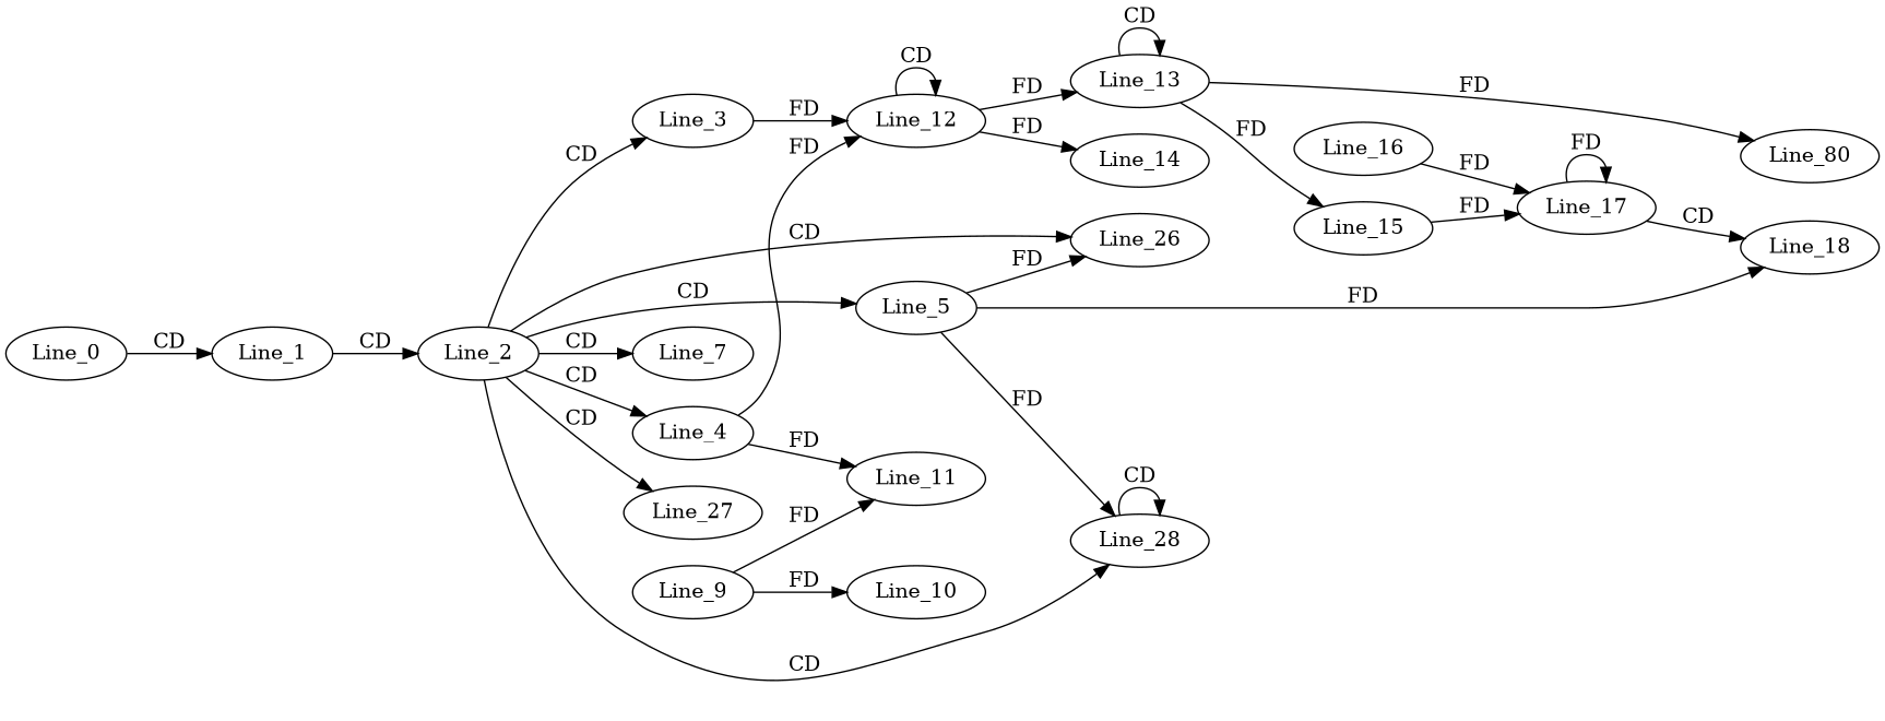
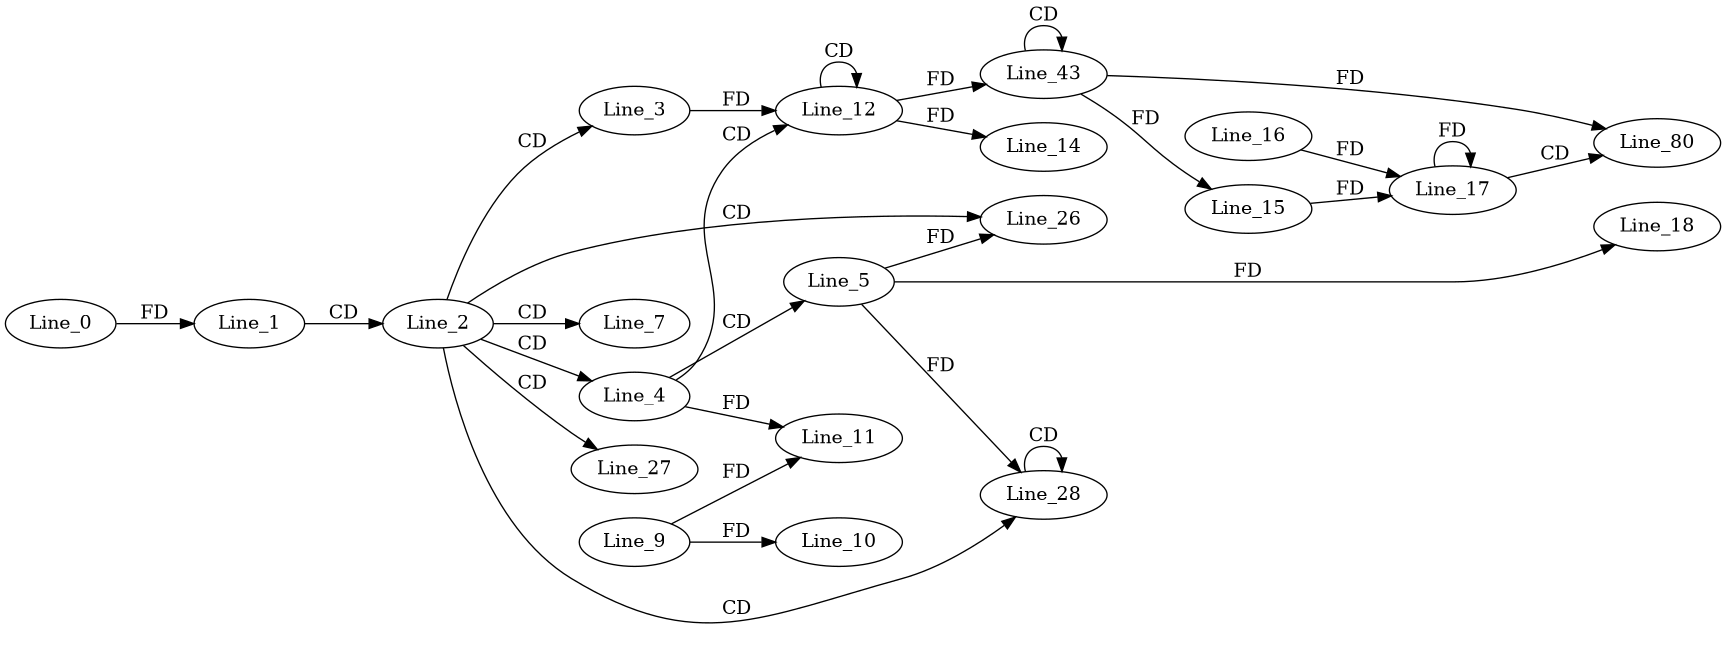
  digraph {
    rankdir=LR
    Line_0
    Line_1
    Line_2
    Line_3
    Line_4
    Line_5
    Line_7
    Line_26
    Line_27
    Line_28
    Line_12
    Line_11
    Line_18
-   Line_13
+   Line_13 [label=Line_43]
    Line_14
    Line_9
    Line_10
    Line_15
    n19 [label=Line_80]
    Line_17
    Line_16
-   Line_0 -> Line_1 [label=CD]
+   Line_0 -> Line_1 [label=FD]
    Line_1 -> Line_2 [label=CD]
    Line_2 -> Line_3 [label=CD]
    Line_2 -> Line_4 [label=CD]
-   Line_2 -> Line_5 [label=CD]
+   Line_4 -> Line_5 [label=CD]
    Line_2 -> Line_7 [label=CD]
    Line_2 -> Line_26 [label=CD]
    Line_2 -> Line_27 [label=CD]
    Line_2 -> Line_28 [label=CD]
    Line_3 -> Line_12 [label=FD]
-   Line_4 -> Line_12 [label=FD]
+   Line_4 -> Line_12 [label=CD]
    Line_4 -> Line_11 [label=FD]
    Line_5 -> Line_26 [label=FD]
    Line_5 -> Line_28 [label=FD]
    Line_5 -> Line_18 [label=FD]
    Line_28 -> Line_28 [label=CD]
    Line_12 -> Line_12 [label=CD]
    Line_12 -> Line_13 [label=FD]
    Line_12 -> Line_14 [label=FD]
    Line_13 -> Line_13 [label=CD]
    Line_13 -> Line_15 [label=FD]
    Line_13 -> n19 [label=FD]
    Line_9 -> Line_11 [label=FD]
    Line_9 -> Line_10 [label=FD]
    Line_15 -> Line_17 [label=FD]
-   Line_17 -> Line_18 [label=CD]
+   Line_17 -> n19 [label=CD]
    Line_17 -> Line_17 [label=FD]
    Line_16 -> Line_17 [label=FD]
  }
